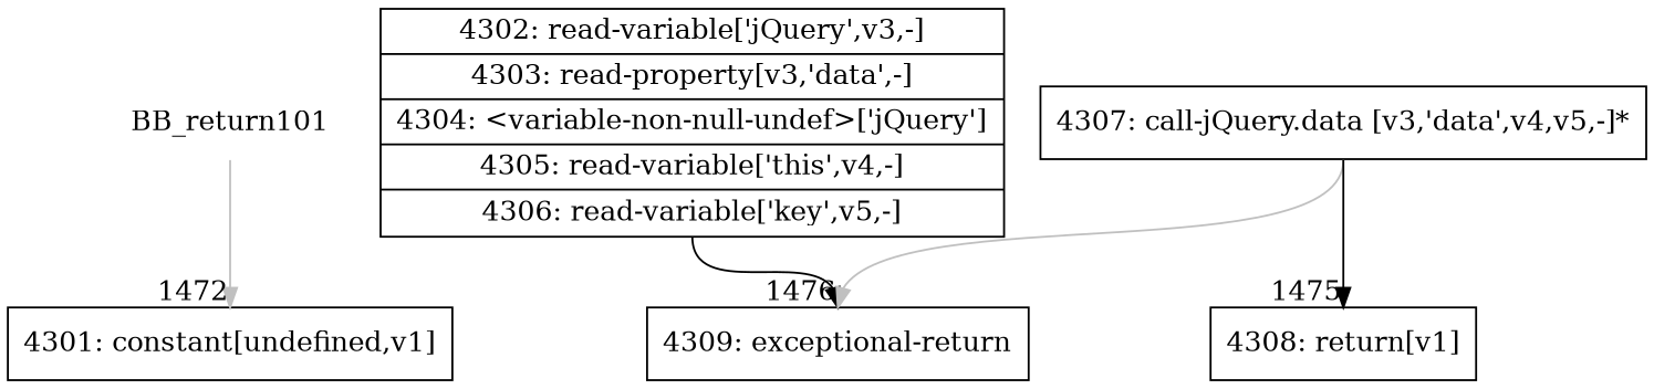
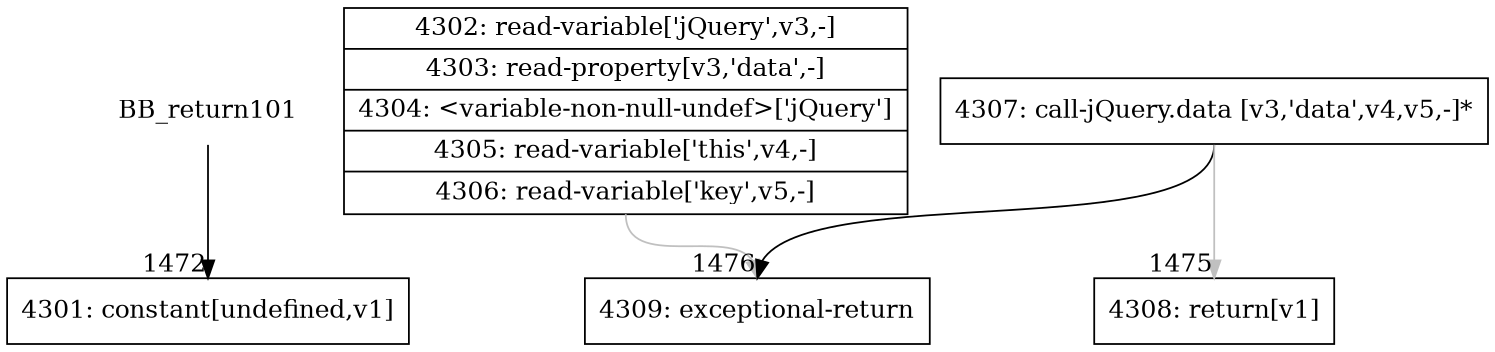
  digraph {
    rankdir=TD
    node [shape=record]
    edge [headport=n tailport=s]
    n1 [label=BB_return101 shape=none]
    n2 [label="{4301: constant[undefined,v1]}"]
    n3 [label="{4302: read-variable['jQuery',v3,-]|4303: read-property[v3,'data',-]|4304: \<variable-non-null-undef\>['jQuery']|4305: read-variable['this',v4,-]|4306: read-variable['key',v5,-]}"]
    n4 [label="{4309: exceptional-return}"]
    n5 [label="{4307: call-jQuery.data [v3,'data',v4,v5,-]*}"]
    n6 [label="{4308: return[v1]}"]
-   n1 -> n2 [headlabel="    1472" color=gray]
-   n3 -> n4 [color=black headlabel="      1476"]
-   n5 -> n4 [color=gray]
-   n5 -> n6 [headlabel="      1475"]
+   n1 -> n2 [headlabel="    1472"]
+   n3 -> n4 [color=gray headlabel="      1476"]
+   n5 -> n4 [color=black]
+   n5 -> n6 [headlabel="      1475" color=gray]
  }
